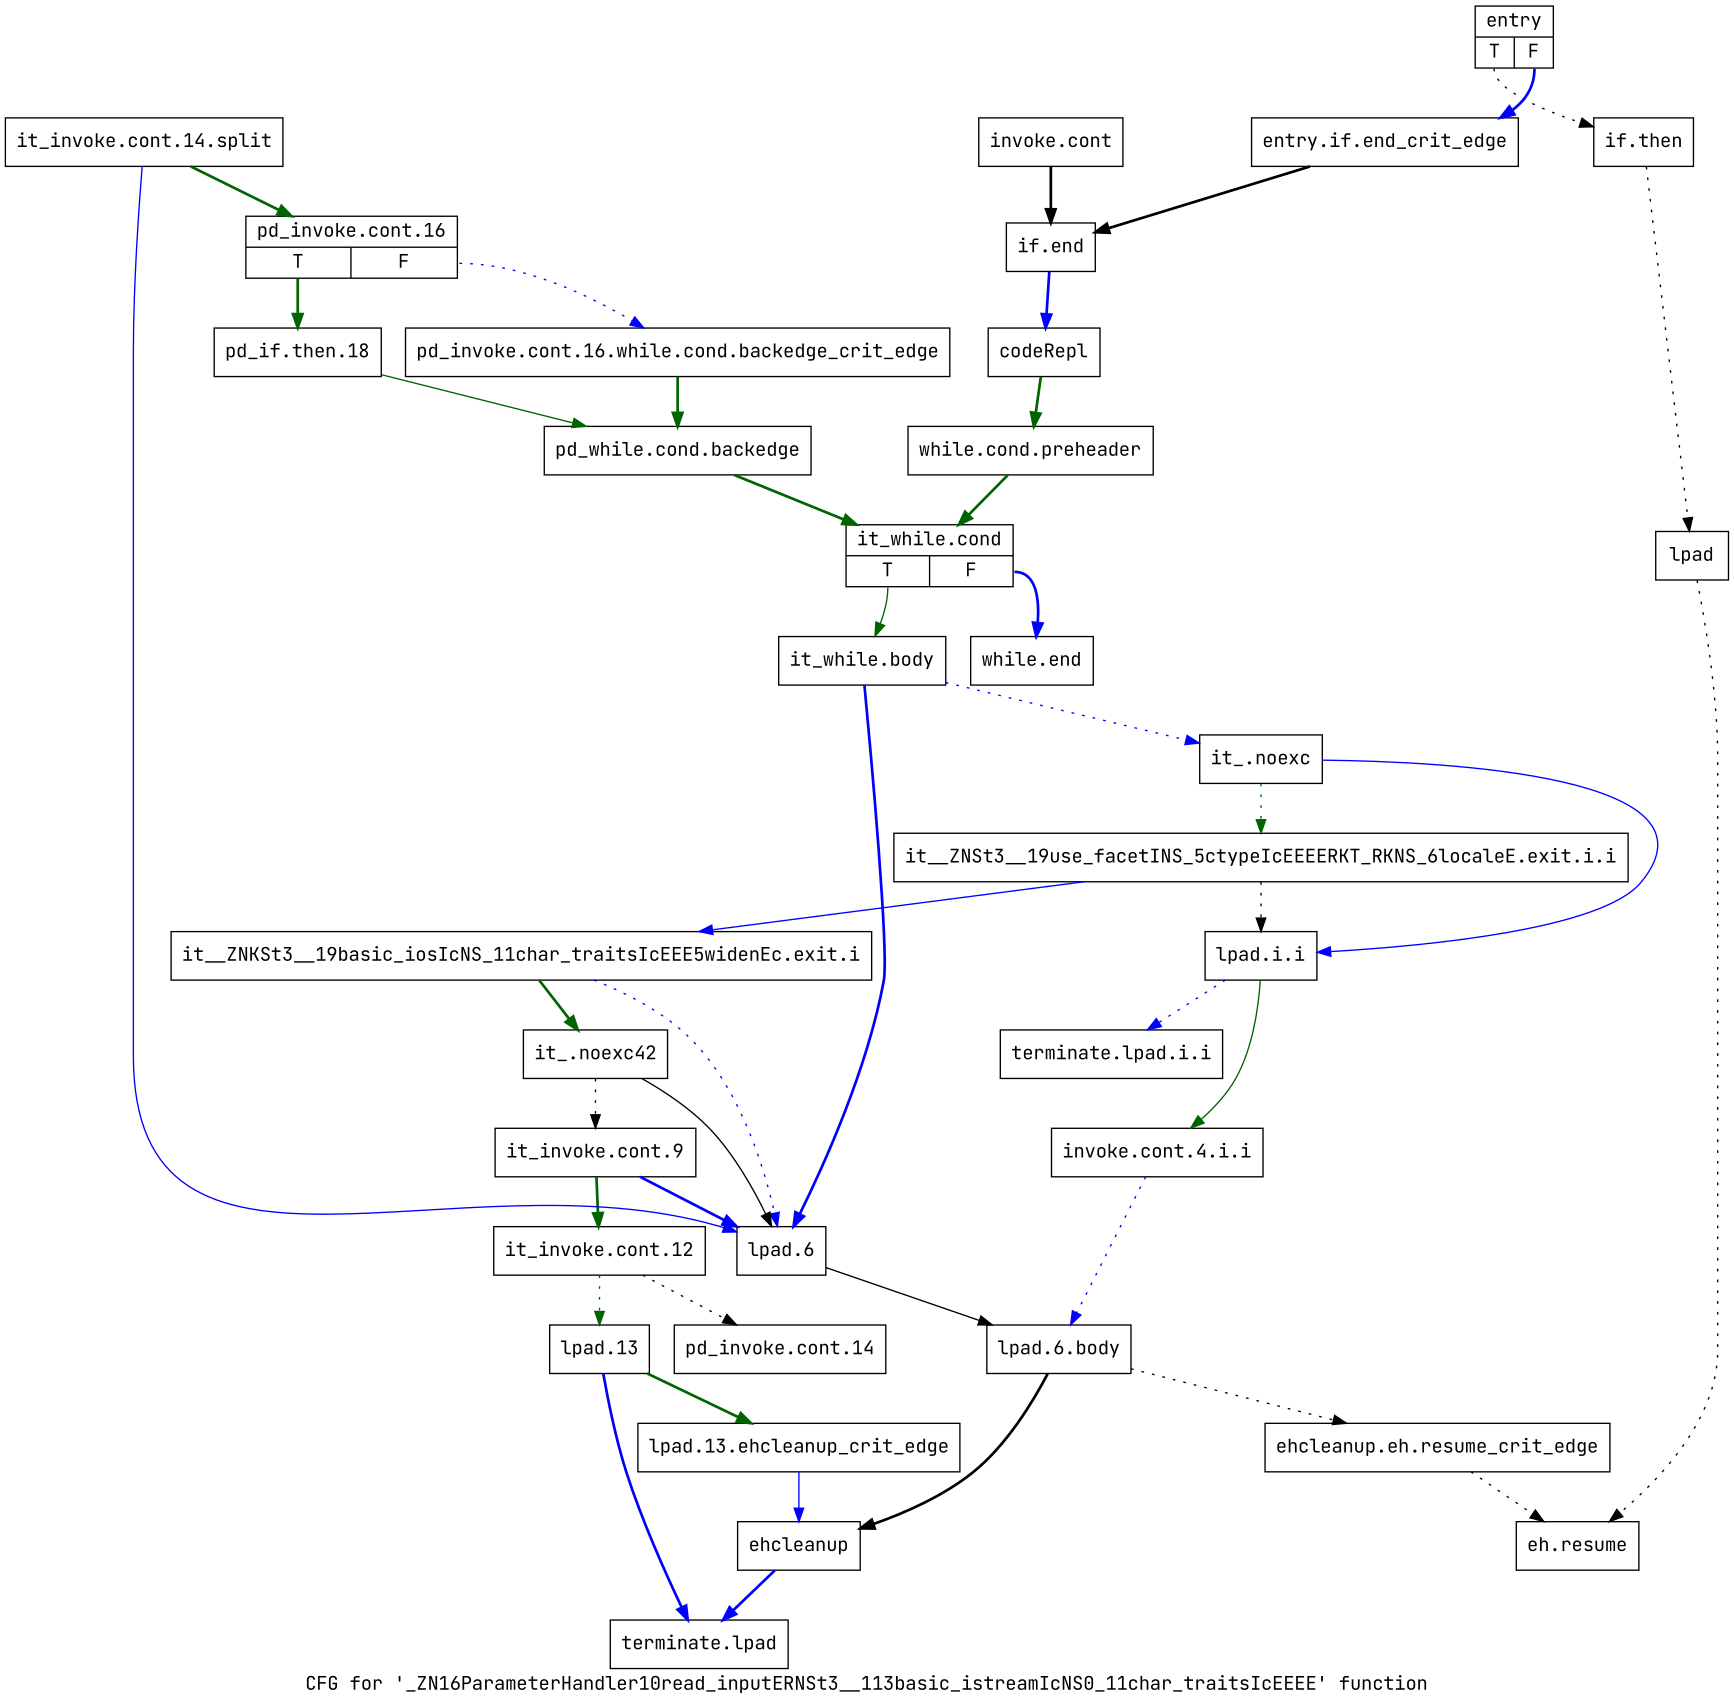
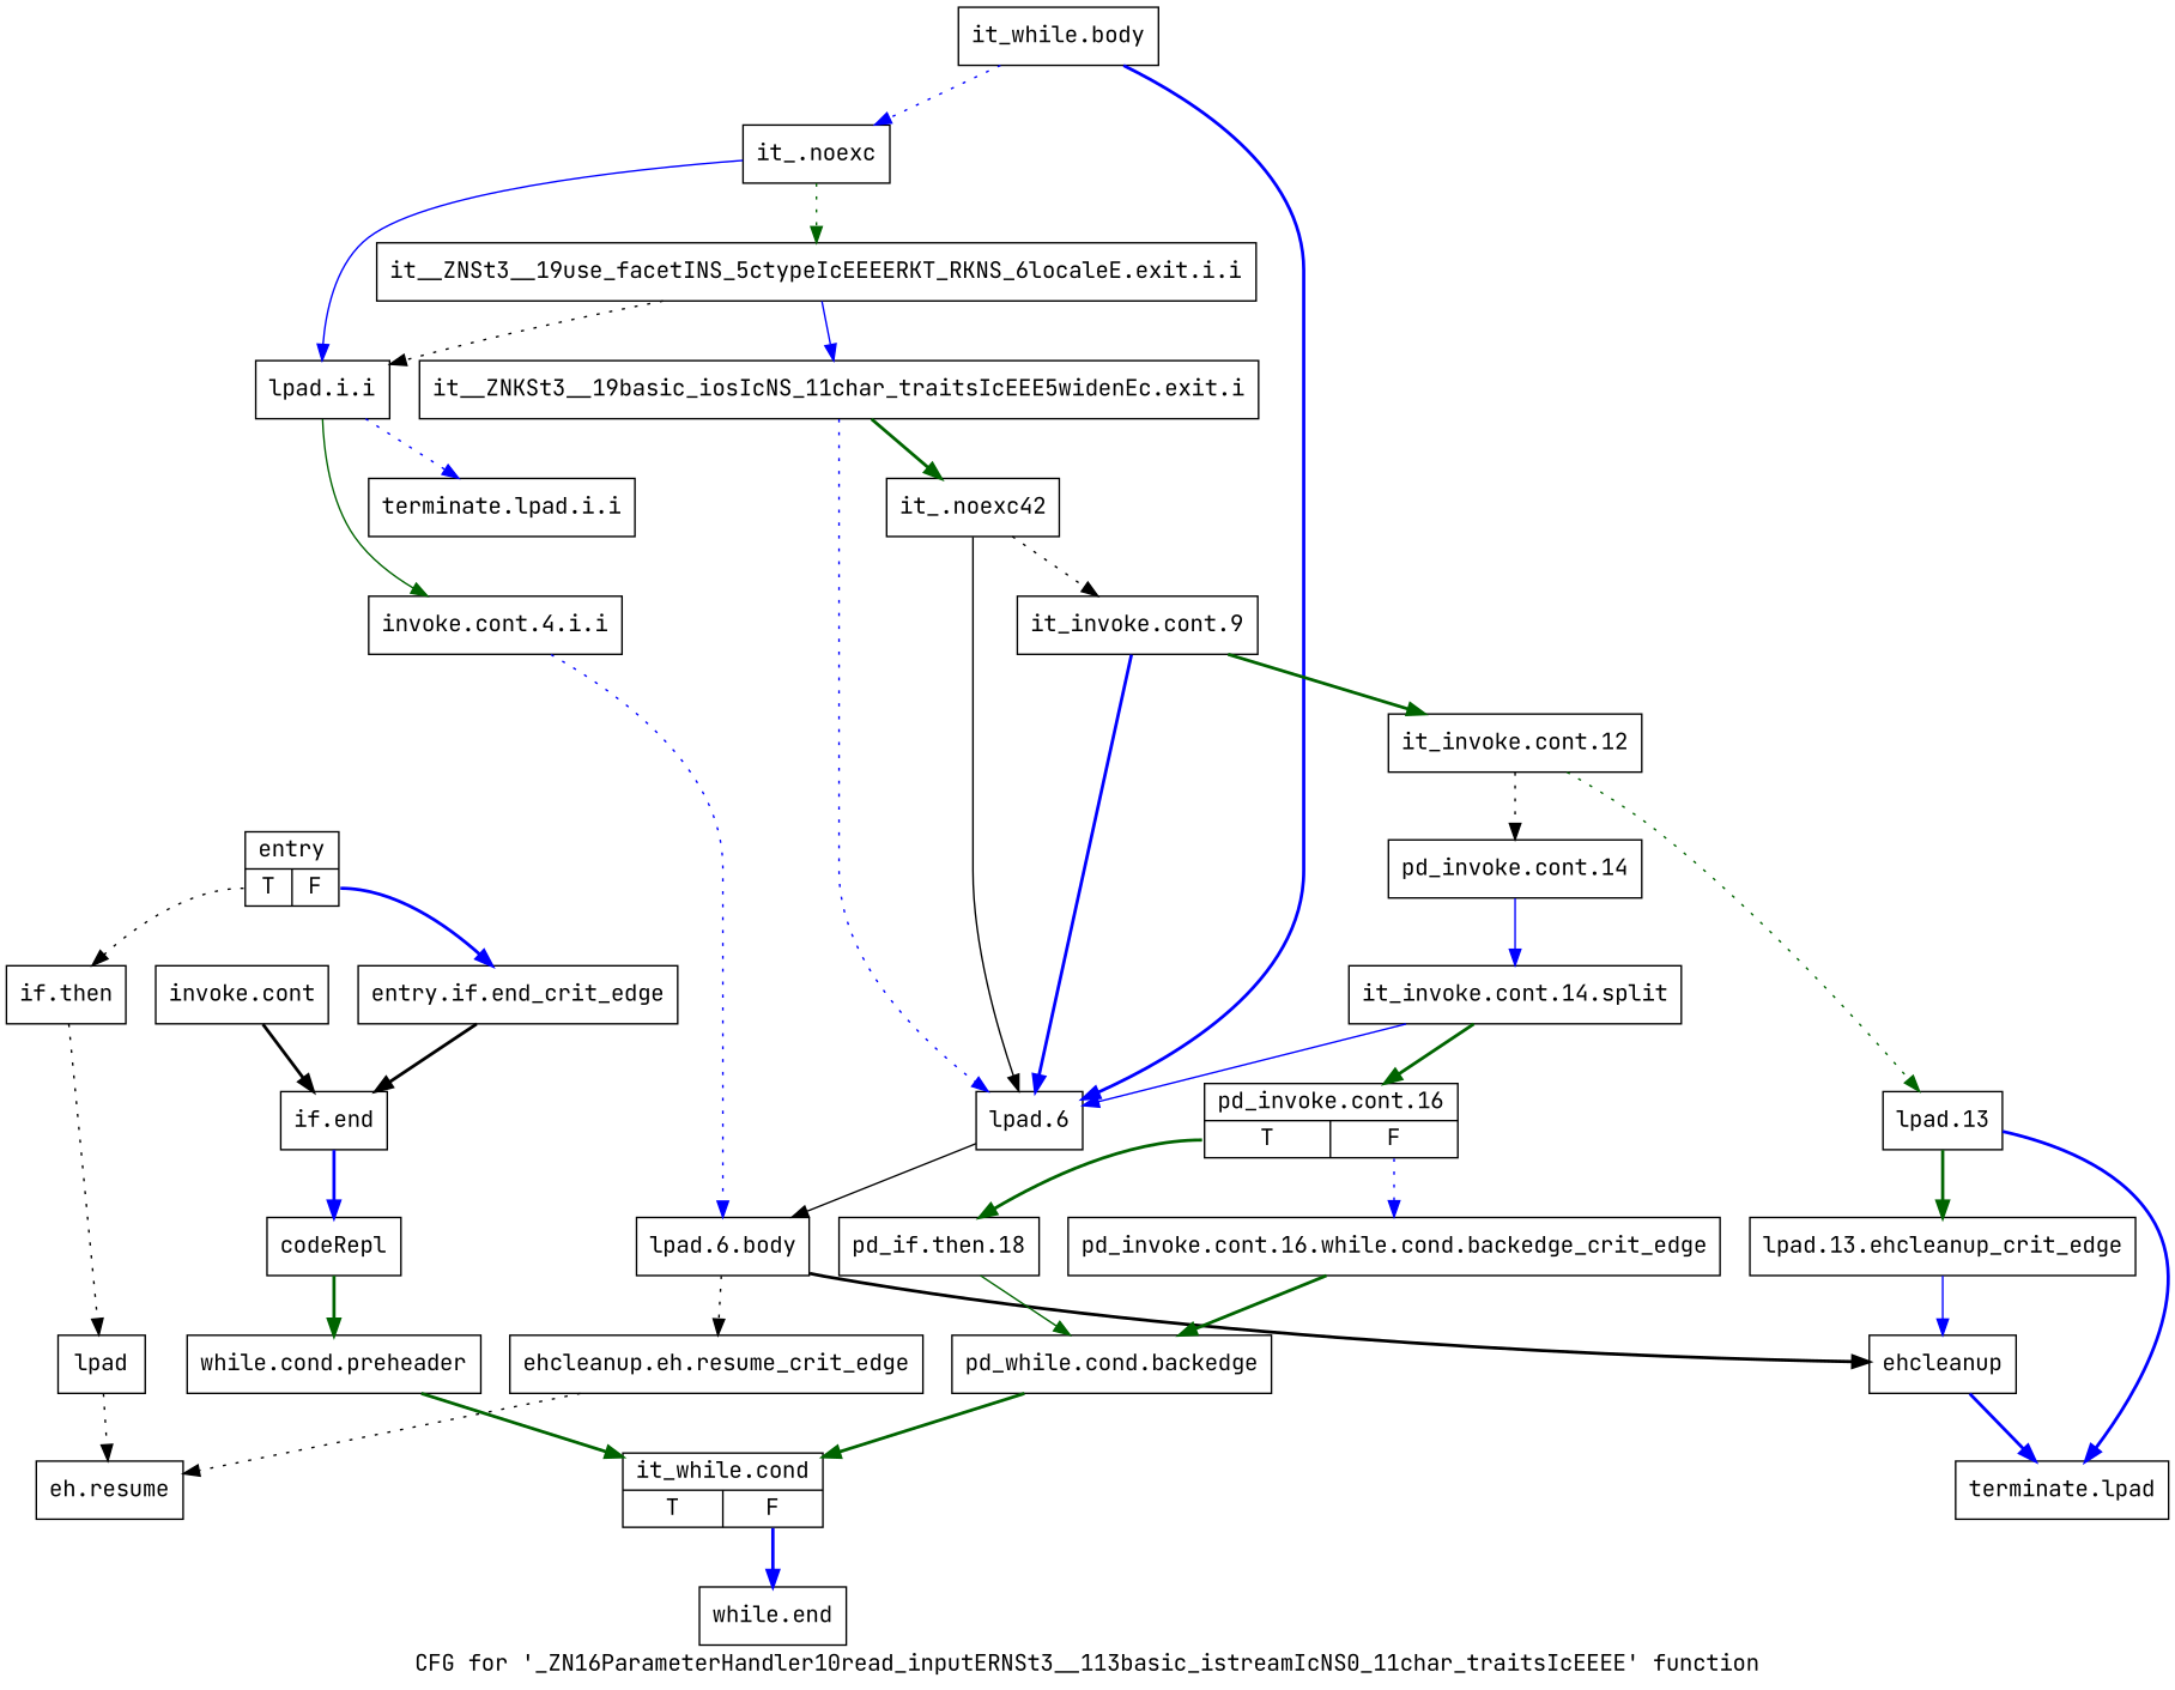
  digraph {
    fontname="JetBrains Mono"
    label="CFG for '_ZN16ParameterHandler10read_inputERNSt3__113basic_istreamIcNS0_11char_traitsIcEEEE' function"
    node [fontname="JetBrains Mono" shape=record]
    edge [color=blue fontname="JetBrains Mono" style=bold]
    n1 [label="{entry|{<s0>T|<s1>F}}"]
    n2 [label="{if.then}"]
    n3 [label="{entry.if.end_crit_edge}"]
    n4 [label="{lpad}"]
    n5 [label="{if.end}"]
    n6 [label="{invoke.cont}"]
    n7 [label="{eh.resume}"]
    n8 [label="{codeRepl}"]
    n9 [label="{while.cond.preheader}"]
    n10 [label="{it_while.cond|{<s0>T|<s1>F}}"]
    n11 [label="{it_while.body}"]
    n12 [label="{while.end}"]
    n13 [label="{it_.noexc}"]
    n14 [label="{lpad.6}"]
    n15 [label="{it__ZNSt3__19use_facetINS_5ctypeIcEEEERKT_RKNS_6localeE.exit.i.i}"]
    n16 [label="{lpad.i.i}"]
    n17 [label="{lpad.6.body}"]
    n18 [label="{it__ZNKSt3__19basic_iosIcNS_11char_traitsIcEEE5widenEc.exit.i}"]
    n19 [label="{invoke.cont.4.i.i}"]
    n20 [label="{terminate.lpad.i.i}"]
    n21 [label="{ehcleanup}"]
    n22 [label="{ehcleanup.eh.resume_crit_edge}"]
    n23 [label="{it_.noexc42}"]
    n24 [label="{it_invoke.cont.9}"]
    n25 [label="{terminate.lpad}"]
    n26 [label="{it_invoke.cont.12}"]
    n27 [label="{pd_invoke.cont.14}"]
    n28 [label="{lpad.13}"]
    n29 [label="{it_invoke.cont.14.split}"]
    n30 [label="{lpad.13.ehcleanup_crit_edge}"]
    n31 [label="{pd_invoke.cont.16|{<s0>T|<s1>F}}"]
    n32 [label="{pd_if.then.18}"]
    n33 [label="{pd_invoke.cont.16.while.cond.backedge_crit_edge}"]
    n34 [label="{pd_while.cond.backedge}"]
    n1 -> n2 [color=black style=dotted tailport=s0]
    n1 -> n3 [tailport=s1]
    n2 -> n4 [color=black style=dotted]
    n3 -> n5 [color=black]
    n4 -> n7 [color=black style=dotted]
    n5 -> n8
    n6 -> n5 [color=black]
    n8 -> n9 [color=darkgreen]
    n9 -> n10 [color=darkgreen]
-   n10 -> n11 [color=darkgreen style=solid tailport=s0]
    n10 -> n12 [tailport=s1]
    n11 -> n13 [style=dotted]
    n11 -> n14
    n13 -> n15 [color=darkgreen style=dotted]
    n13 -> n16 [style=solid]
    n14 -> n17 [color=black style=solid]
    n15 -> n16 [color=black style=dotted]
    n15 -> n18 [style=solid]
    n16 -> n19 [color=darkgreen style=solid]
    n16 -> n20 [style=dotted]
    n17 -> n21 [color=black]
    n17 -> n22 [color=black style=dotted]
    n18 -> n14 [style=dotted]
    n18 -> n23 [color=darkgreen]
    n19 -> n17 [style=dotted]
    n21 -> n25
    n22 -> n7 [color=black style=dotted]
    n23 -> n14 [color=black style=solid]
    n23 -> n24 [color=black style=dotted]
    n24 -> n14
    n24 -> n26 [color=darkgreen]
    n26 -> n27 [color=black style=dotted]
    n26 -> n28 [color=darkgreen style=dotted]
+   n27 -> n29 [style=solid]
    n28 -> n25
    n28 -> n30 [color=darkgreen]
    n29 -> n14 [style=solid]
    n29 -> n31 [color=darkgreen]
    n30 -> n21 [style=solid]
    n31 -> n32 [color=darkgreen tailport=s0]
    n31 -> n33 [style=dotted tailport=s1]
    n32 -> n34 [color=darkgreen style=solid]
    n33 -> n34 [color=darkgreen]
    n34 -> n10 [color=darkgreen]
  }
